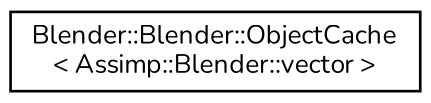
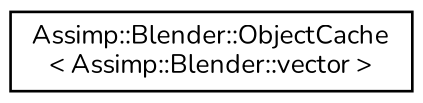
  digraph {
    rankdir=LR
    fontname=Nunito
-   n1 [color=black fillcolor=white fontname=Nunito fontsize=10 height=0.2 label="Blender::Blender::ObjectCache\l\< Assimp::Blender::vector \>" shape=record style=filled width=0.4]
+   n1 [color=black fillcolor=white fontname=Nunito fontsize=10 height=0.2 label="Assimp::Blender::ObjectCache\l\< Assimp::Blender::vector \>" shape=record style=filled width=0.4]
  }
